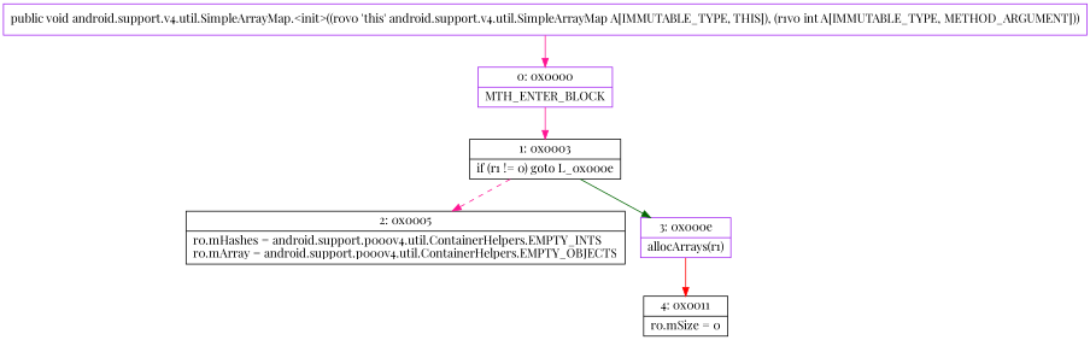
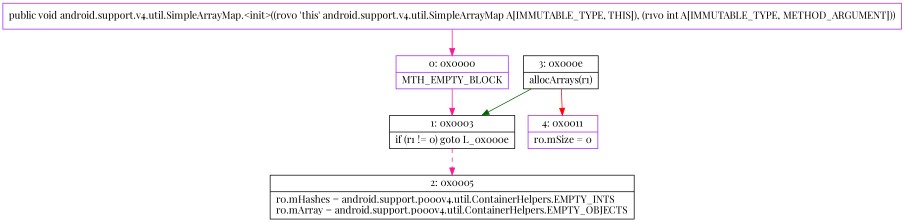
  digraph {
    fontname="Playfair Display"
    node [color=purple fontname="Playfair Display" shape=record]
    edge [color=deeppink fontname="Playfair Display"]
-   n1 [label="{0\:\ 0x0000|MTH_ENTER_BLOCK\l}"]
+   n1 [label="{0\:\ 0x0000|MTH_EMPTY_BLOCK\l}"]
    n2 [color=black label="{1\:\ 0x0003|if (r1 != 0) goto L_0x000e\l}"]
    n3 [color=black label="{2\:\ 0x0005|r0.mHashes = android.support.p000v4.util.ContainerHelpers.EMPTY_INTS\lr0.mArray = android.support.p000v4.util.ContainerHelpers.EMPTY_OBJECTS\l}"]
-   n4 [label="{3\:\ 0x000e|allocArrays(r1)\l}"]
-   n5 [color=black label="{4\:\ 0x0011|r0.mSize = 0\l}"]
+   n4 [color=black label="{3\:\ 0x000e|allocArrays(r1)\l}"]
+   n5 [label="{4\:\ 0x0011|r0.mSize = 0\l}"]
    n6 [label="{public void android.support.v4.util.SimpleArrayMap.\<init\>((r0v0 'this' android.support.v4.util.SimpleArrayMap A[IMMUTABLE_TYPE, THIS]), (r1v0 int A[IMMUTABLE_TYPE, METHOD_ARGUMENT])) }"]
    n1 -> n2
    n2 -> n3 [style=dashed]
-   n2 -> n4 [color=darkgreen]
+   n4 -> n2 [color=darkgreen]
    n4 -> n5 [color=red]
    n6 -> n1
  }
